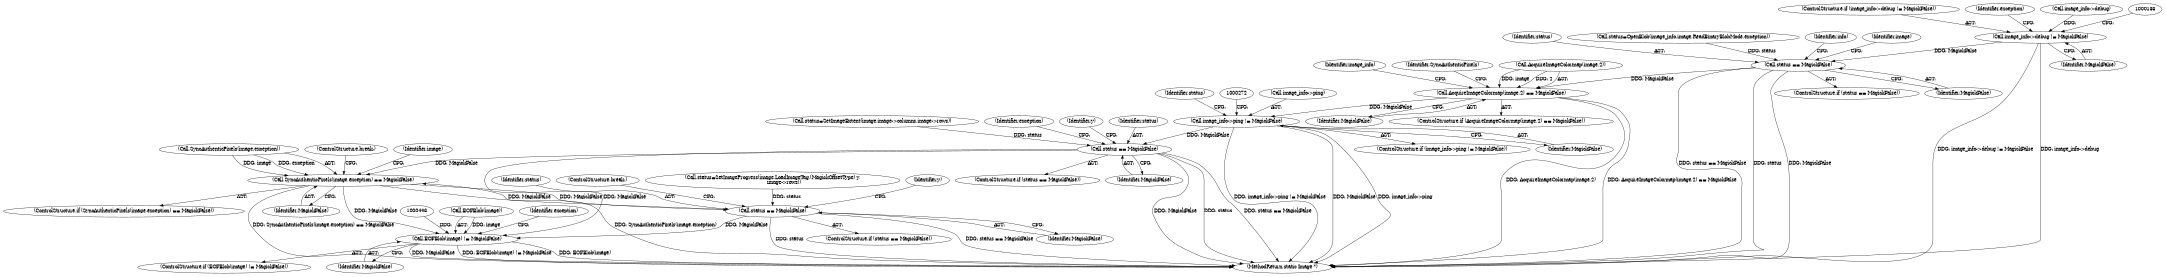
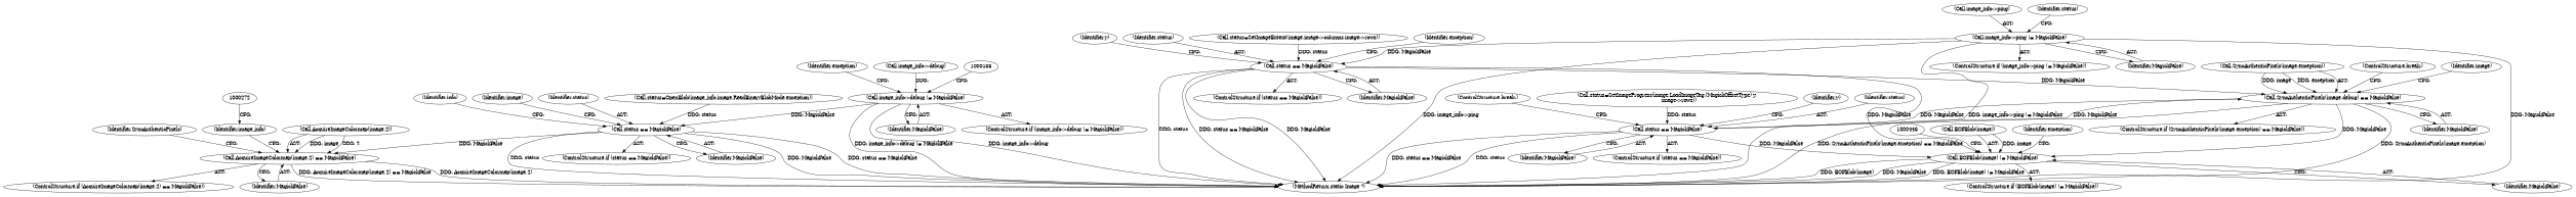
  digraph {
    n1 [label="(Call,image_info->debug != MagickFalse)"]
    n2 [label="(Call,status == MagickFalse)"]
    n3 [label="(Identifier,MagickFalse)"]
    n4 [label="(ControlStructure,if (image_info->debug != MagickFalse))"]
    n5 [label="(MethodReturn,static Image *)"]
    n6 [label="(Call,AcquireImageColormap(image,2) == MagickFalse)"]
    n7 [label="(ControlStructure,if (status == MagickFalse))"]
    n8 [label="(Identifier,MagickFalse)"]
    n9 [label="(Call,image_info->ping != MagickFalse)"]
    n10 [label="(Identifier,MagickFalse)"]
    n11 [label="(ControlStructure,if (AcquireImageColormap(image,2) == MagickFalse))"]
    n12 [label="(Call,status == MagickFalse)"]
    n13 [label="(ControlStructure,if (image_info->ping != MagickFalse))"]
    n14 [label="(Identifier,MagickFalse)"]
-   n15 [label="(Call,SyncAuthenticPixels(image,exception) == MagickFalse)"]
+   n15 [label="(Call,SyncAuthenticPixels(image,debug) == MagickFalse)"]
    n16 [label="(Call,EOFBlob(image) != MagickFalse)"]
    n17 [label="(Identifier,MagickFalse)"]
    n18 [label="(ControlStructure,if (status == MagickFalse))"]
    n19 [label="(Call,status == MagickFalse)"]
    n20 [label="(ControlStructure,if (SyncAuthenticPixels(image,exception) == MagickFalse))"]
    n21 [label="(Identifier,MagickFalse)"]
    n22 [label="(ControlStructure,if (EOFBlob(image) != MagickFalse))"]
    n23 [label="(Identifier,MagickFalse)"]
    n24 [label="(ControlStructure,if (status == MagickFalse))"]
    n25 [label="(Identifier,MagickFalse)"]
    n26 [label="(Identifier,status)"]
    n27 [label="(Call,status=OpenBlob(image_info,image,ReadBinaryBlobMode,exception))"]
    n28 [label="(Call,image_info->ping)"]
    n29 [label="(Identifier,exception)"]
    n30 [label="(Identifier,status)"]
    n31 [label="(Identifier,y)"]
    n32 [label="(Call,status=SetImageProgress(image,LoadImageTag,(MagickOffsetType) y,\n                image->rows))"]
    n33 [label="(Identifier,exception)"]
    n34 [label="(Identifier,status)"]
    n35 [label="(Identifier,SyncAuthenticPixels)"]
    n36 [label="(Identifier,y)"]
    n37 [label="(Identifier,info)"]
    n38 [label="(Call,SyncAuthenticPixels(image,exception))"]
    n39 [label="(Call,image_info->debug)"]
    n40 [label="(ControlStructure,break;)"]
    n41 [label="(Call,status=SetImageExtent(image,image->columns,image->rows))"]
    n42 [label="(Identifier,status)"]
    n43 [label="(Identifier,image)"]
    n44 [label="(Call,EOFBlob(image))"]
    n45 [label="(Call,AcquireImageColormap(image,2))"]
    n46 [label="(Identifier,image_info)"]
    n47 [label="(Identifier,image)"]
    n48 [label="(Identifier,exception)"]
    n49 [label="(ControlStructure,break;)"]
    1000136
    1000272
    1000446
    n1 -> n2 [label="DDG: MagickFalse"]
    n1 -> n3 [label="CFG: "]
-   n4 -> n1 [label="AST: "]
+   n1 -> n4 [label="AST: "]
    n1 -> n5 [label="DDG: image_info->debug != MagickFalse"]
    n1 -> n5 [label="DDG: image_info->debug"]
    n2 -> n5 [label="DDG: status == MagickFalse"]
    n2 -> n5 [label="DDG: status"]
    n2 -> n5 [label="DDG: MagickFalse"]
    n2 -> n6 [label="DDG: MagickFalse"]
    n2 -> n7 [label="AST: "]
    n2 -> n8 [label="CFG: "]
    n3 -> n1 [label="AST: "]
    n6 -> n5 [label="DDG: AcquireImageColormap(image,2)"]
    n6 -> n5 [label="DDG: AcquireImageColormap(image,2) == MagickFalse"]
-   n6 -> n9 [label="DDG: MagickFalse"]
    n6 -> n10 [label="CFG: "]
    n6 -> n11 [label="AST: "]
    n8 -> n2 [label="AST: "]
    n9 -> n5 [label="DDG: image_info->ping != MagickFalse"]
    n9 -> n5 [label="DDG: MagickFalse"]
    n9 -> n5 [label="DDG: image_info->ping"]
    n9 -> n12 [label="DDG: MagickFalse"]
    n9 -> n13 [label="AST: "]
    n9 -> n14 [label="CFG: "]
    n10 -> n6 [label="AST: "]
    n12 -> n5 [label="DDG: MagickFalse"]
    n12 -> n5 [label="DDG: status"]
    n12 -> n5 [label="DDG: status == MagickFalse"]
    n12 -> n15 [label="DDG: MagickFalse"]
    n12 -> n16 [label="DDG: MagickFalse"]
    n12 -> n17 [label="CFG: "]
    n12 -> n18 [label="AST: "]
    n14 -> n9 [label="AST: "]
    n15 -> n5 [label="DDG: SyncAuthenticPixels(image,exception) == MagickFalse"]
    n15 -> n5 [label="DDG: SyncAuthenticPixels(image,exception)"]
    n15 -> n16 [label="DDG: MagickFalse"]
    n15 -> n19 [label="DDG: MagickFalse"]
    n15 -> n20 [label="AST: "]
    n15 -> n21 [label="CFG: "]
    n16 -> n5 [label="DDG: MagickFalse"]
    n16 -> n5 [label="DDG: EOFBlob(image) != MagickFalse"]
    n16 -> n5 [label="DDG: EOFBlob(image)"]
    n16 -> n22 [label="AST: "]
    n16 -> n23 [label="CFG: "]
    n17 -> n12 [label="AST: "]
    n19 -> n5 [label="DDG: status"]
    n19 -> n5 [label="DDG: status == MagickFalse"]
    n19 -> n15 [label="DDG: MagickFalse"]
    n19 -> n16 [label="DDG: MagickFalse"]
    n19 -> n24 [label="AST: "]
    n19 -> n25 [label="CFG: "]
    n21 -> n15 [label="AST: "]
    n23 -> n16 [label="AST: "]
    n25 -> n19 [label="AST: "]
    n26 -> n2 [label="AST: "]
    n27 -> n2 [label="DDG: status"]
    n28 -> n9 [label="AST: "]
    n29 -> n1 [label="CFG: "]
    n30 -> n9 [label="CFG: "]
    n31 -> n12 [label="CFG: "]
    n32 -> n19 [label="DDG: status"]
    n33 -> n16 [label="CFG: "]
    n34 -> n12 [label="AST: "]
    n35 -> n6 [label="CFG: "]
    n36 -> n19 [label="CFG: "]
    n37 -> n2 [label="CFG: "]
    n38 -> n15 [label="AST: "]
    n38 -> n15 [label="DDG: image"]
    n38 -> n15 [label="DDG: exception"]
    n39 -> n1 [label="DDG: "]
    n40 -> n15 [label="CFG: "]
    n41 -> n12 [label="DDG: status"]
    n42 -> n19 [label="AST: "]
    n43 -> n2 [label="CFG: "]
    n44 -> n16 [label="AST: "]
    n44 -> n16 [label="DDG: image"]
    n45 -> n6 [label="AST: "]
    n45 -> n6 [label="DDG: image"]
    n45 -> n6 [label="DDG: 2"]
    n46 -> n6 [label="CFG: "]
    n47 -> n15 [label="CFG: "]
    n48 -> n12 [label="CFG: "]
    n49 -> n19 [label="CFG: "]
    1000136 -> n1 [label="CFG: "]
-   1000272 -> n9 [label="CFG: "]
-   1000446 -> n16 [label="DDG: "]
+   1000272 -> n46 [label="CFG: "]
+   1000446 -> n16 [label="CFG: "]
  }
